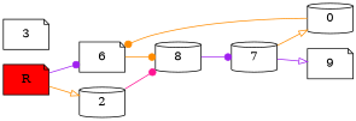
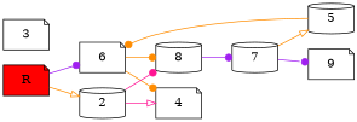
  digraph {
    rankdir=LR
    node [shape=note]
    edge [arrowhead=dot color=darkorange]
    6
-   5 [shape=cylinder label=0]
+   5 [shape=cylinder]
    9
+   4
    2 [shape=cylinder]
    8 [shape=cylinder]
    7 [shape=cylinder]
    3
    R [fillcolor="#ff0000" style=filled]
+   6 -> 4
    6 -> 8
    5 -> 6
+   2 -> 4 [arrowhead=onormal color=deeppink]
    2 -> 8 [color=deeppink]
    8 -> 7 [color=purple]
    7 -> 5 [arrowhead=onormal]
-   7 -> 9 [arrowhead=onormal color=purple]
+   7 -> 9 [color=purple]
    R -> 6 [color=purple]
    R -> 2 [arrowhead=onormal]
  }
